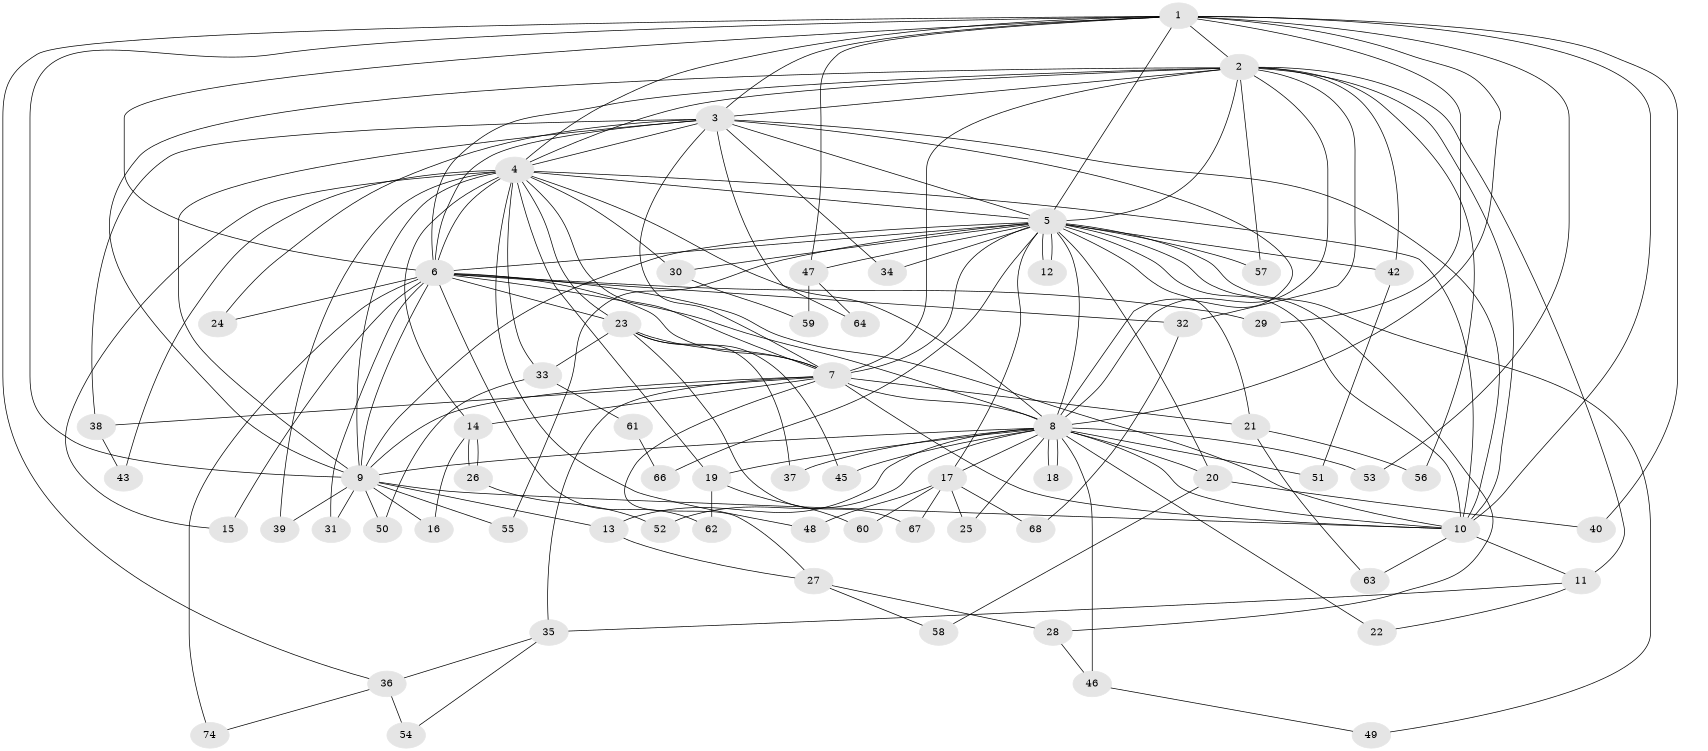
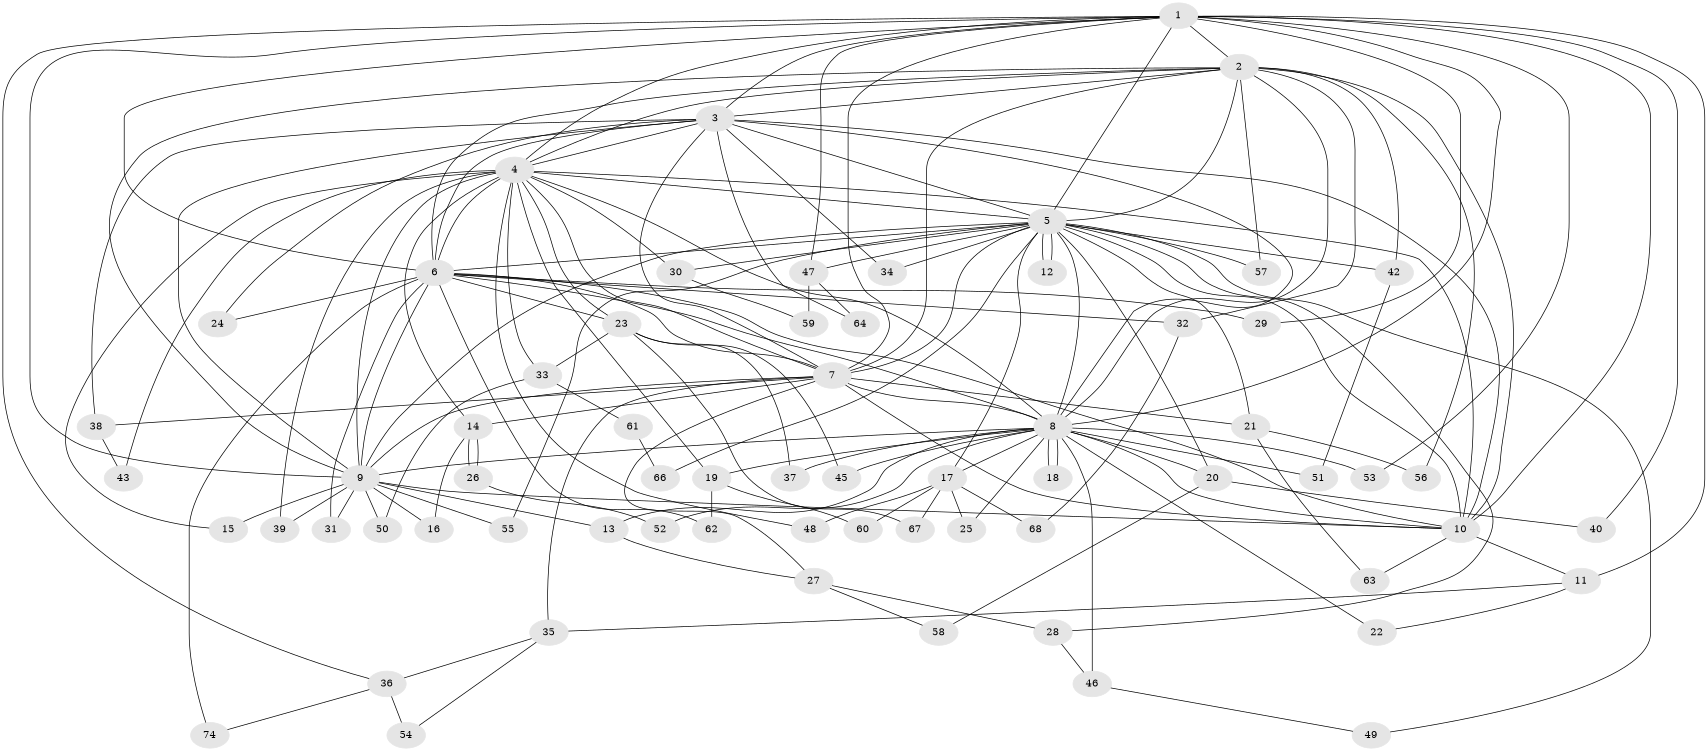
  graph {
    node [color=gray90 style=filled]
    1
    2
    3
    4
    5
    6
    7
    8
    9
    10
    11
    29
    36
    40
    47
    53
    32
    42
    56
    57
    24
    34
    38
    64
    14
    15
    19
    23
    30
    33
    39
    43
    48
    12
    17
    20
    21
    28
    49
    55
    66
    31
    n43 [label=74]
    62
    27
    35
    13
    18
    22
    25
    37
    45
    46
    51
    52
    16
    50
    63
    54
    59
    n61 [label=68]
    26
    60
    67
    61
    58
    1 -- 2
    1 -- 3
    1 -- 4
    1 -- 5
    1 -- 6
-   23 -- 7
+   1 -- 7
    1 -- 8
    1 -- 9
    1 -- 10
-   2 -- 11
+   1 -- 11
    1 -- 29
    1 -- 36
    1 -- 40
    1 -- 47
    1 -- 53
    2 -- 3
    2 -- 4
    2 -- 5
    2 -- 6
    2 -- 7
    2 -- 8
    2 -- 9
    2 -- 10
    2 -- 32
    2 -- 42
    2 -- 56
    2 -- 57
    3 -- 4
    3 -- 5
    3 -- 6
    3 -- 7
    3 -- 8
    3 -- 9
    3 -- 10
    3 -- 24
    3 -- 34
    3 -- 38
    3 -- 64
    4 -- 5
    4 -- 6
    4 -- 7
    4 -- 8
    4 -- 9
    4 -- 10
    4 -- 14
    4 -- 15
    4 -- 19
    4 -- 23
    4 -- 30
    4 -- 33
    4 -- 39
    4 -- 43
    4 -- 48
    5 -- 6
    5 -- 7
    5 -- 8
    5 -- 9
    5 -- 10
    5 -- 47
    5 -- 42
    5 -- 57
    5 -- 34
    5 -- 30
    5 -- 12
    5 -- 12
    5 -- 17
    5 -- 20
    5 -- 21
    5 -- 28
    5 -- 49
    5 -- 55
    5 -- 66
    6 -- 7
    6 -- 8
    6 -- 9
    6 -- 10
    6 -- 29
    6 -- 32
    6 -- 24
-   6 -- 15
+   9 -- 15
    6 -- 23
    6 -- 31
    6 -- n43
    6 -- 62
    7 -- 8
    7 -- 9
    7 -- 10
    7 -- 38
    7 -- 14
    7 -- 21
    7 -- 27
    7 -- 35
    8 -- 9
    8 -- 10
    8 -- 53
    8 -- 19
    8 -- 17
    8 -- 20
    8 -- 13
    8 -- 18
    8 -- 18
    8 -- 22
    8 -- 25
    8 -- 37
    8 -- 45
    8 -- 46
    8 -- 51
    8 -- 52
    9 -- 10
    9 -- 39
    9 -- 55
    9 -- 31
    9 -- 13
    9 -- 16
    9 -- 50
    10 -- 11
    10 -- 63
    11 -- 35
    11 -- 22
    36 -- n43
    36 -- 54
    47 -- 64
    47 -- 59
    32 -- n61
    42 -- 51
    38 -- 43
    14 -- 16
    14 -- 26
    14 -- 26
    19 -- 62
    19 -- 60
    23 -- 33
    23 -- 37
    23 -- 45
    23 -- 67
    30 -- 59
    33 -- 50
    33 -- 61
    17 -- 48
    17 -- 25
    17 -- n61
    17 -- 60
    17 -- 67
    20 -- 40
    20 -- 58
    21 -- 56
    21 -- 63
    28 -- 46
    27 -- 28
    27 -- 58
    35 -- 36
    35 -- 54
    13 -- 27
    46 -- 49
    26 -- 52
    61 -- 66
  }
